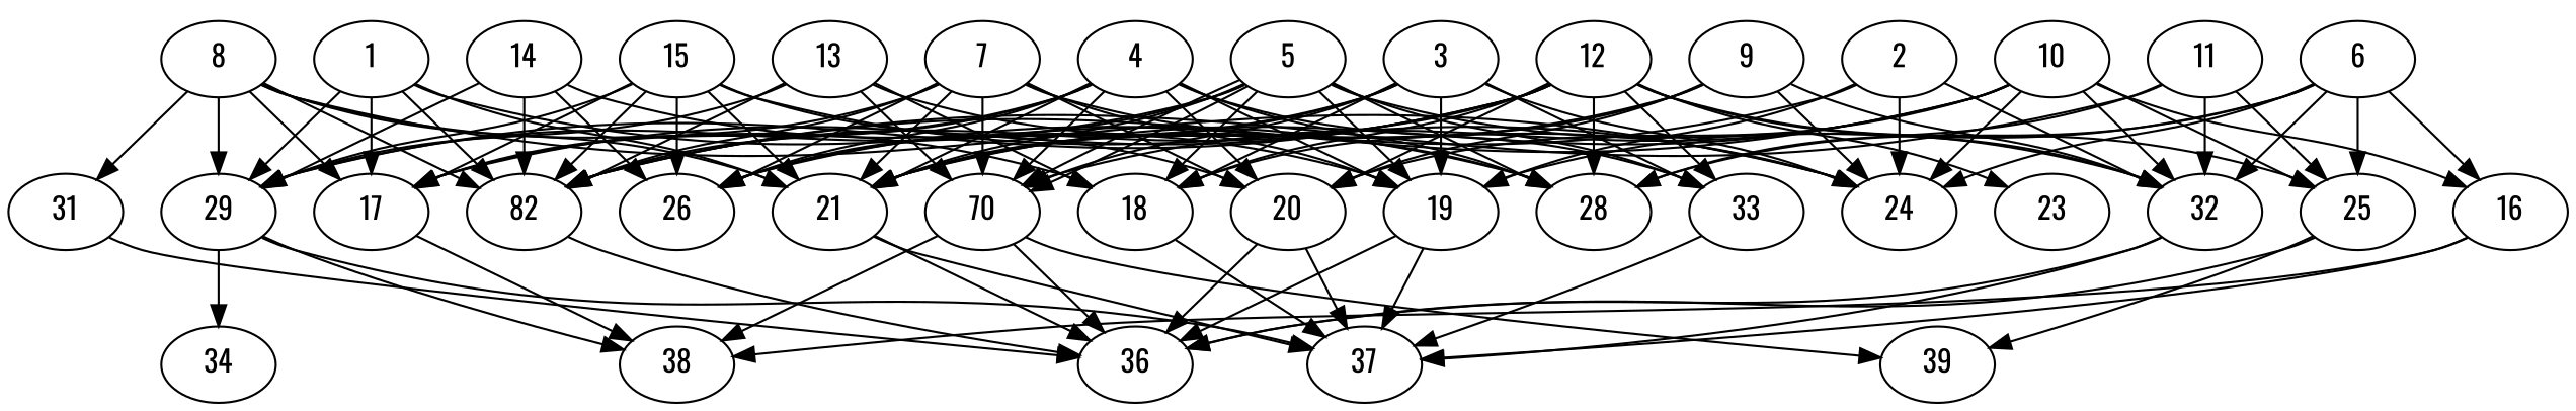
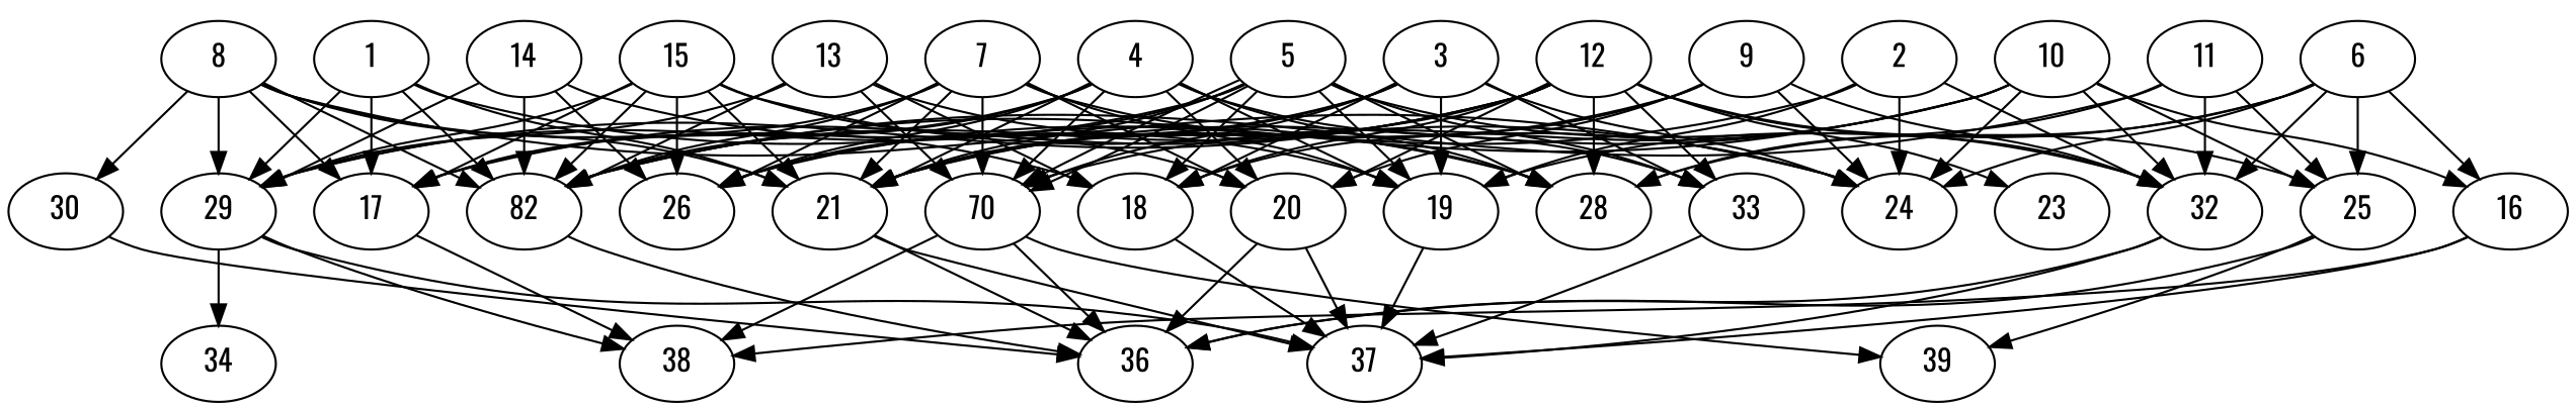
  digraph {
    fontname=Oswald
    node [alpha=0.18 fontname=Oswald]
    edge [fontname=Oswald]
    1 [alpha=0.12 expect_size=3962243379679986]
    17 [alpha=0.19 expect_size=2679290619595197513728]
    21 [alpha=0.04 expect_size=1797157343661573]
    n4 [alpha=0.16 expect_size=8476490189246075764736 label=82]
    28 [alpha=0.01 expect_size=7698410930448280576]
    29 [alpha=0.06 expect_size=72812232011593472]
    38 [alpha=0.08 expect_size=492177750867705280]
    37 [alpha=0.10 expect_size=897207099298001453056]
    36 [alpha=0.11 expect_size=9682454479338242048]
    34 [alpha=0.14 expect_size=90701958115288992]
    2 [alpha=0.04 expect_size=158401363923229824]
    19 [alpha=0.05 expect_size=1281040034554574336]
    24 [alpha=0.00 expect_size=4236607337520586293248]
    26 [alpha=0.06 expect_size=18256792413107916898304]
    32 [expect_size=700041811987112704]
    3 [alpha=0.19 expect_size=248737912870536832]
    18 [alpha=0.05 expect_size=565719526454656499712]
    n18 [alpha=0.03 expect_size=616713115910069551104 label=70]
    33 [alpha=0.11 expect_size=4591458708663221760]
    39 [alpha=0.20 expect_size=8895775591301023531008]
    4 [alpha=0.09 expect_size=16406866558887822]
    20 [alpha=0.17 expect_size=22656817303761524]
    5 [alpha=0.06 expect_size=131602843289246336]
    6 [alpha=0.01 expect_size=3976372802439170048]
    16 [alpha=0.16 expect_size=6212470476672918528]
    25 [alpha=0.17 expect_size=2082765577991764224]
    7 [expect_size=94835484234736368]
    8 [alpha=0.17 expect_size=11097166603589630558208]
-   31 [expect_size=1904017536424968192]
+   31 [expect_size=1904017536424968192 label=30]
    23 [alpha=0.14 expect_size=235099650767933888]
    9 [expect_size=46139369612340363264]
    10 [alpha=0.15 expect_size=12303072680648628]
    11 [alpha=0.06 expect_size=4082314114431796]
    12 [alpha=0.15 expect_size=224559701116466560]
    13 [alpha=0.07 expect_size=74449990192691248]
    14 [alpha=0.19 expect_size=9632050281630118]
    15 [expect_size=4246193158834254]
    1 -> 17
    1 -> 21
    1 -> n4
    1 -> 28
    1 -> 29
    17 -> 38
    21 -> 37
    21 -> 36
    n4 -> 36
    29 -> 38
    29 -> 37
    29 -> 34
    2 -> 19
    2 -> 24
    2 -> 26
    2 -> 32
    19 -> 37
-   19 -> 36
    32 -> 37
    32 -> 36
    3 -> 21
    3 -> 19
    3 -> 24
    3 -> 26
    3 -> 18
    3 -> n18
    3 -> 33
    18 -> 37
    n18 -> 38
    n18 -> 36
    n18 -> 39
    33 -> 37
    4 -> 17
    4 -> 21
    4 -> n4
    4 -> 28
    4 -> 19
    4 -> 26
    4 -> n18
    4 -> 33
    4 -> 20
    20 -> 37
    20 -> 36
    5 -> 21
    5 -> 28
    5 -> 29
    5 -> 19
    5 -> 26
    5 -> 32
    5 -> 18
    5 -> n18
    5 -> n18
    5 -> 33
    6 -> 28
    6 -> 19
    6 -> 24
    6 -> 32
    6 -> 16
    6 -> 25
    16 -> 38
    16 -> 37
    25 -> 36
    25 -> 39
    7 -> 17
    7 -> 21
    7 -> n4
    7 -> 19
    7 -> 24
    7 -> 26
    7 -> n18
    7 -> 20
    8 -> 17
    8 -> 21
    8 -> n4
    8 -> 29
    8 -> 24
    8 -> 18
    8 -> 31
    31 -> 36
    9 -> 21
    9 -> 24
    9 -> 32
    9 -> 18
    9 -> 20
    10 -> 21
    10 -> n4
    10 -> 24
    10 -> 32
    10 -> n18
-   10 -> 20
    10 -> 16
    10 -> 25
    11 -> n4
    11 -> 28
    11 -> 32
    11 -> 25
    12 -> 17
    12 -> 21
    12 -> n4
    12 -> 28
    12 -> 29
    12 -> 32
    12 -> 18
    12 -> 33
    12 -> 20
    12 -> 25
    12 -> 23
    13 -> n4
    13 -> 28
    13 -> 29
    13 -> 18
    13 -> n18
    14 -> n4
    14 -> 29
    14 -> 19
    14 -> 26
    15 -> 17
    15 -> 21
    15 -> n4
    15 -> 29
    15 -> 24
    15 -> 26
    15 -> 20
  }
